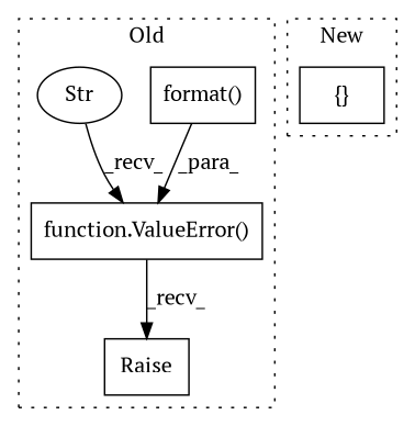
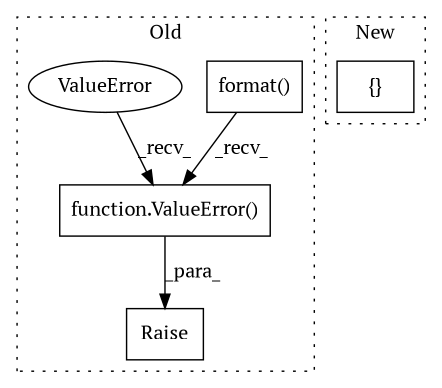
  digraph {
    fontname="PT Serif"
    node [a=75 fontname="PT Serif" shape=box]
    edge [fontname="PT Serif"]
    n1 [l="61,1" label="format()" s="4831,4907"]
-   n2 [a=66 l=32 label=Str s=4831 shape=ellipse]
+   n2 [a=66 l=32 label=ValueError s=4831 shape=ellipse]
    n3 [a=91 l=6 label=Raise s=4814]
    n4 [l="11,1" label="function.ValueError()" s="4820,4908"]
    n5 [a=59 l="22,0" label="{}" s="4855,4924"]
    subgraph cluster_1 {
      label=Old
      style=dotted
      n1
      n2
      n3
      n4
    }
    subgraph cluster_2 {
      label=New
      style=dotted
      n5
    }
-   n1 -> n4 [label=_para_]
+   n1 -> n4 [label=_recv_]
    n2 -> n4 [label=_recv_]
-   n4 -> n3 [label=_recv_]
+   n4 -> n3 [label=_para_]
  }
